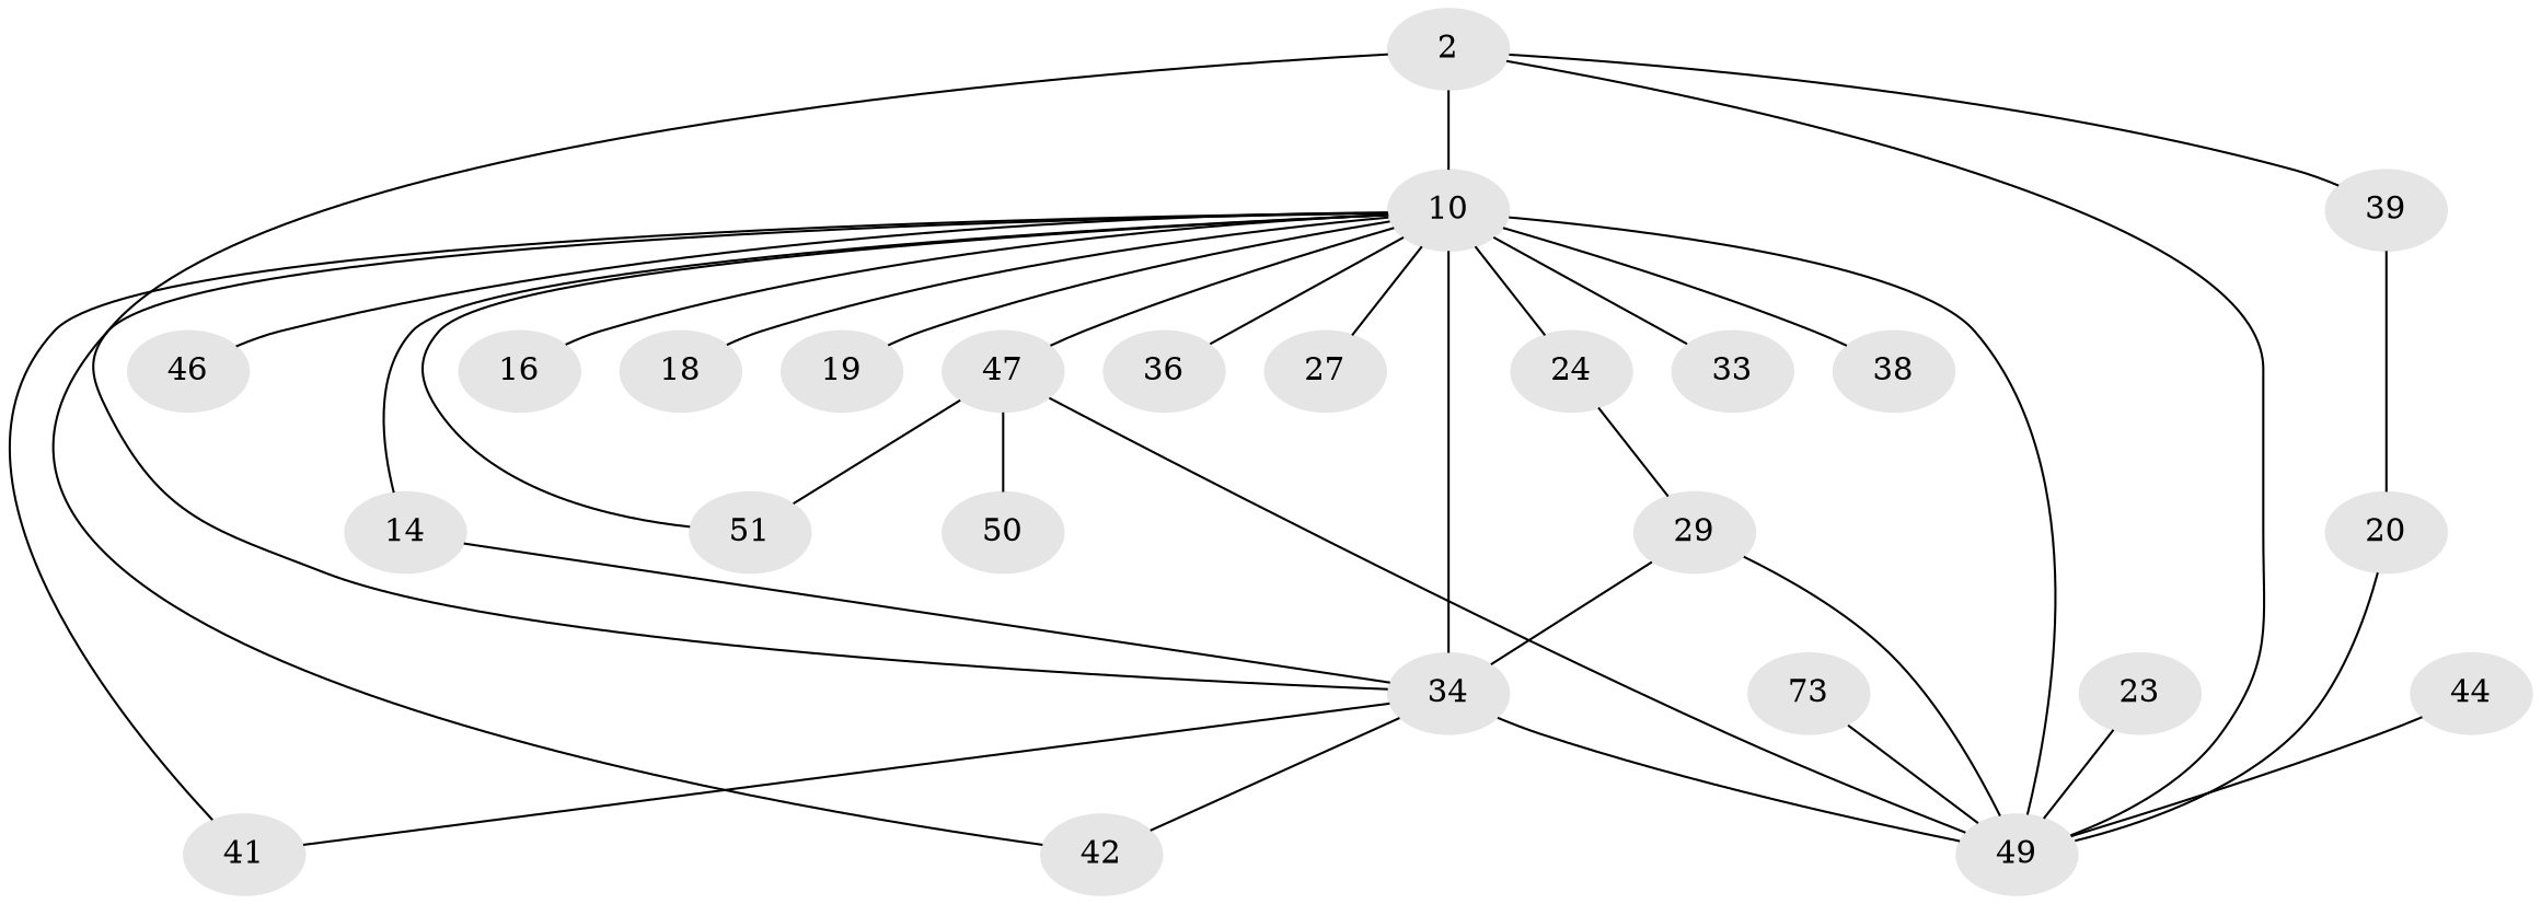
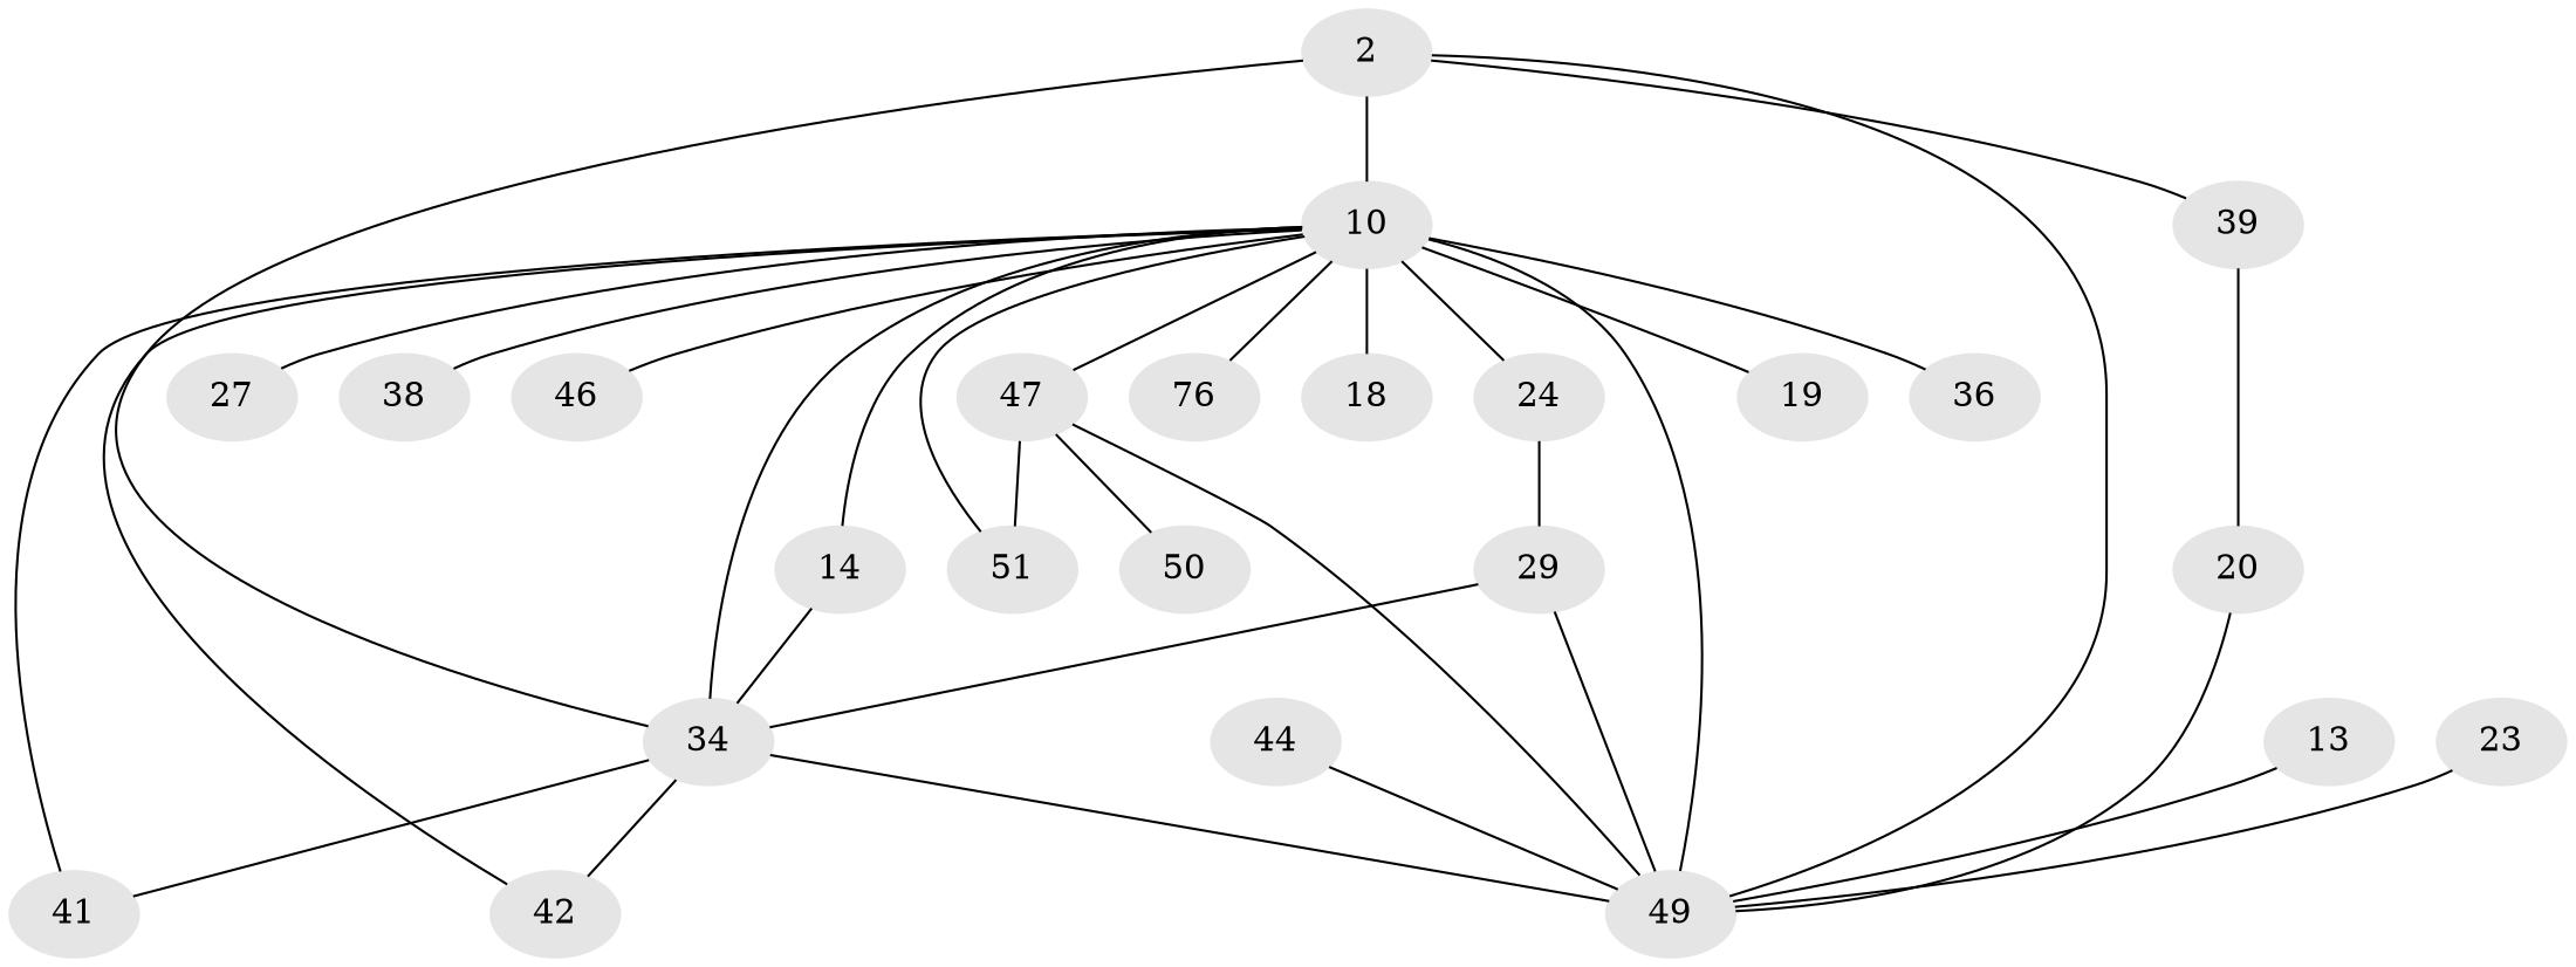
  graph {
    node [color=gray90 style=filled]
    2 [super="+1"]
    10 [super="+3+9"]
    34 [super="+8"]
    49 [super="+28+7+48+21+25+37"]
    39 [super="+36"]
    14
-   16
+   16 [label=76]
    18
    19
    24
    n11 [label=36]
    27
-   33
    38
    41
    42
    46
    47 [super="+17+15+35+32"]
    51 [super="+20+30"]
    29
    n21 [label=20]
    50
-   13 [label=73]
+   13
    23
    44
    2 -- 10 [weight=8]
    2 -- 34 [weight=4]
    2 -- 49 [weight=5]
    2 -- 39 [weight=3]
    10 -- 34 [weight=9]
    10 -- 49 [weight=15]
    10 -- 14
    10 -- 16
    10 -- 18 [weight=2]
    10 -- 19 [weight=2]
    10 -- 24
    10 -- n11 [weight=2]
    10 -- 27 [weight=2]
-   10 -- 33 [weight=2]
    10 -- 38 [weight=2]
    10 -- 41
    10 -- 42
    10 -- 46
    10 -- 47 [weight=5]
    10 -- 51 [weight=2]
    34 -- 49 [weight=6]
    34 -- 41
    34 -- 42
    39 -- n21
    14 -- 34
    24 -- 29
    47 -- 49 [weight=3]
    47 -- 51 [weight=2]
    47 -- 50 [weight=2]
    29 -- 34
    29 -- 49
    n21 -- 49
    13 -- 49
    23 -- 49
    44 -- 49 [weight=2]
  }
